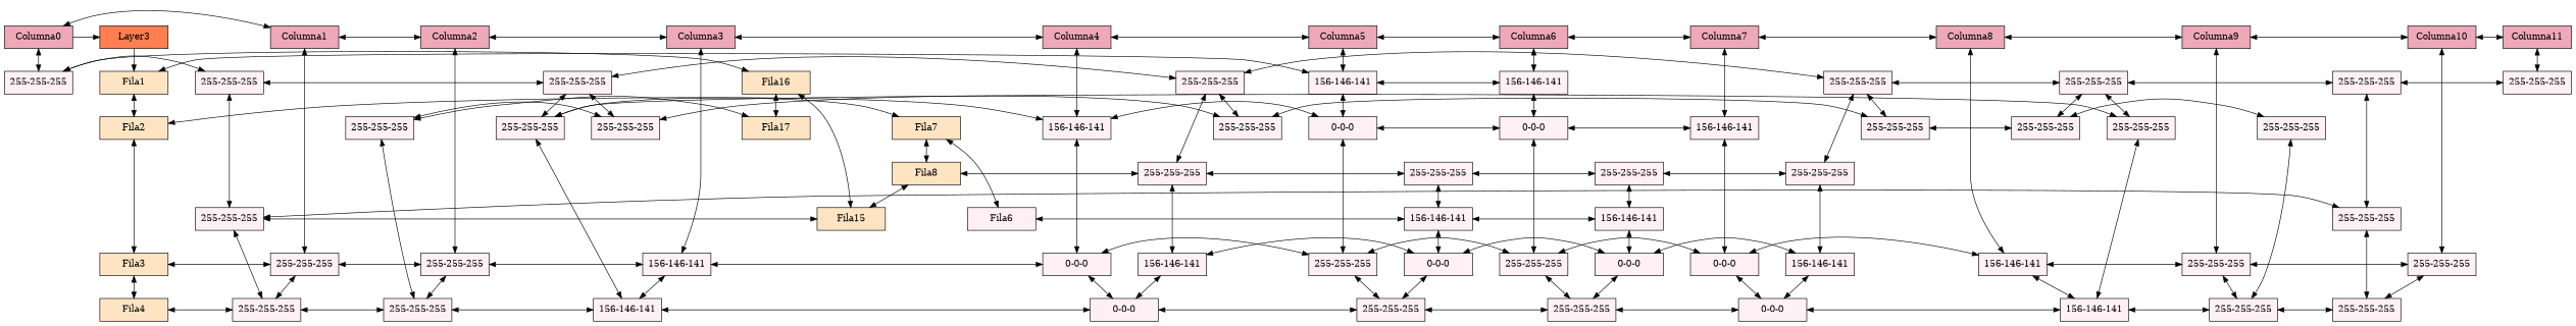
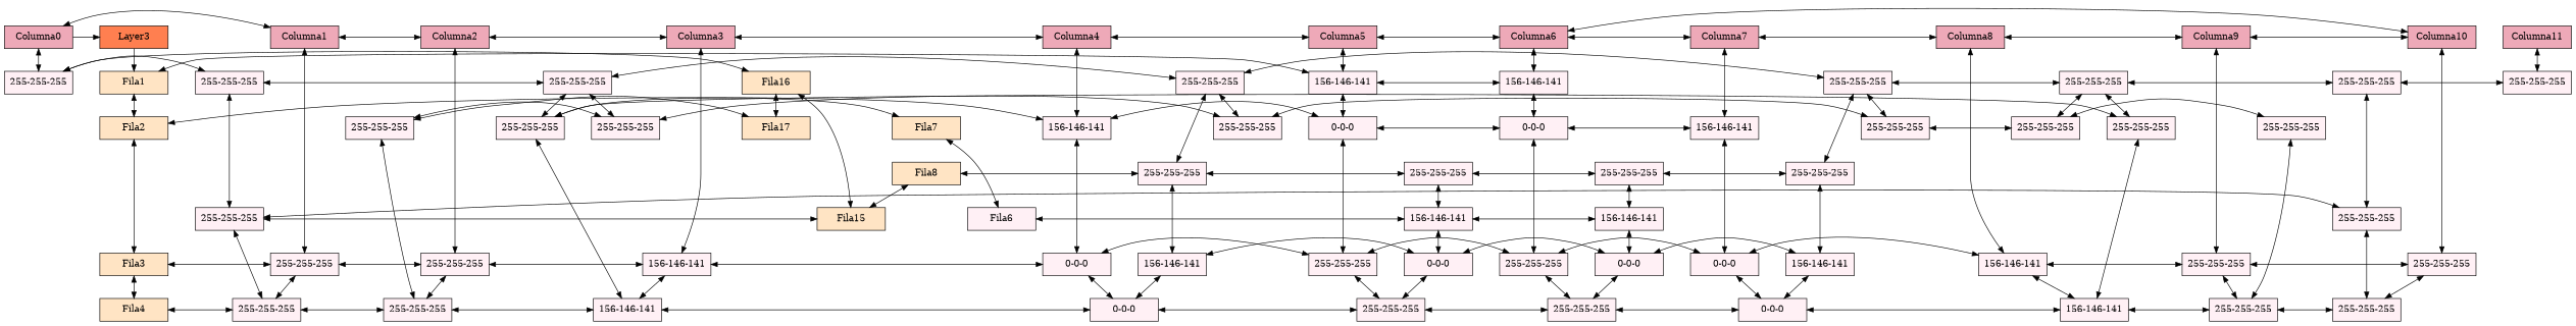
  digraph {
    nodesep=0.6
    ranksep=0.5
    node [fillcolor=lavenderblush1 group=0 shape=box style=filled]
    edge [dir=both]
    n1 [fillcolor=coral label=Layer3 width=1.5]
    n2 [fillcolor=pink2 group=1 label=Columna0 width=1.5]
    n3 [fillcolor=pink2 group=2 label=Columna1 width=1.5]
    n4 [fillcolor=pink2 group=3 label=Columna2 width=1.5]
    n5 [fillcolor=pink2 group=4 label=Columna3 width=1.5]
    n6 [fillcolor=pink2 group=5 label=Columna4 width=1.5]
    n7 [fillcolor=pink2 group=6 label=Columna5 width=1.5]
    n8 [fillcolor=pink2 group=7 label=Columna6 width=1.5]
    n9 [fillcolor=pink2 group=8 label=Columna7 width=1.5]
    n10 [fillcolor=pink2 group=9 label=Columna8 width=1.5]
    n11 [fillcolor=pink2 group=10 label=Columna9 width=1.5]
    n12 [fillcolor=pink2 group=11 label=Columna10 width=1.5]
    n13 [fillcolor=pink2 group=12 label=Columna11 width=1.5]
    n14 [fillcolor=bisque1 label=Fila15 width=1.5]
    n15 [group=2 label="255-255-255" width=1.5]
    n16 [group=11 label="255-255-255" width=1.5]
    n17 [fillcolor=bisque1 label=Fila1 width=1.5]
    n18 [group=6 label="156-146-141" width=1.5]
    n19 [group=7 label="156-146-141" width=1.5]
    n20 [fillcolor=bisque1 label=Fila2 width=1.5]
    n21 [group=5 label="156-146-141" width=1.5]
    n22 [group=6 label="0-0-0" width=1.5]
    n23 [group=7 label="0-0-0" width=1.5]
    n24 [group=8 label="156-146-141" width=1.5]
    n25 [fillcolor=bisque1 label=Fila3 width=1.5]
    n26 [group=2 label="255-255-255" width=1.5]
    n27 [group=3 label="255-255-255" width=1.5]
    n28 [group=4 label="156-146-141" width=1.5]
    n29 [group=5 label="0-0-0" width=1.5]
    n30 [group=6 label="255-255-255" width=1.5]
    n31 [group=7 label="255-255-255" width=1.5]
    n32 [group=8 label="0-0-0" width=1.5]
    n33 [group=9 label="156-146-141" width=1.5]
    n34 [group=10 label="255-255-255" width=1.5]
    n35 [group=11 label="255-255-255" width=1.5]
    n36 [fillcolor=bisque1 label=Fila4 width=1.5]
    n37 [group=2 label="255-255-255" width=1.5]
    n38 [group=3 label="255-255-255" width=1.5]
    n39 [group=4 label="156-146-141" width=1.5]
    n40 [group=5 label="0-0-0" width=1.5]
    n41 [group=6 label="255-255-255" width=1.5]
    n42 [group=7 label="255-255-255" width=1.5]
    n43 [group=8 label="0-0-0" width=1.5]
    n44 [group=9 label="156-146-141" width=1.5]
    n45 [group=10 label="255-255-255" width=1.5]
    n46 [group=11 label="255-255-255" width=1.5]
    n47 [group=5 label="156-146-141" width=1.5]
    n48 [group=6 label="0-0-0" width=1.5]
    n49 [group=7 label="0-0-0" width=1.5]
    n50 [group=8 label="156-146-141" width=1.5]
    n51 [label=Fila6 width=1.5]
    n52 [group=6 label="156-146-141" width=1.5]
    n53 [group=7 label="156-146-141" width=1.5]
    n54 [fillcolor=bisque1 label=Fila7 width=1.5]
    n55 [group=4 label="255-255-255" width=1.5]
    n56 [group=9 label="255-255-255" width=1.5]
    n57 [fillcolor=bisque1 label=Fila8 width=1.5]
    n58 [group=5 label="255-255-255" width=1.5]
    n59 [group=6 label="255-255-255" width=1.5]
    n60 [group=7 label="255-255-255" width=1.5]
    n61 [group=8 label="255-255-255" width=1.5]
    n62 [fillcolor=bisque1 label=Fila16 width=1.5]
    n63 [group=1 label="255-255-255" width=1.5]
    n64 [group=2 label="255-255-255" width=1.5]
    n65 [group=4 label="255-255-255" width=1.5]
    n66 [group=5 label="255-255-255" width=1.5]
    n67 [group=8 label="255-255-255" width=1.5]
    n68 [group=9 label="255-255-255" width=1.5]
    n69 [group=11 label="255-255-255" width=1.5]
    n70 [group=12 label="255-255-255" width=1.5]
    n71 [fillcolor=bisque1 label=Fila17 width=1.5]
    n72 [group=3 label="255-255-255" width=1.5]
    n73 [group=4 label="255-255-255" width=1.5]
    n74 [group=5 label="255-255-255" width=1.5]
    n75 [group=8 label="255-255-255" width=1.5]
    n76 [group=9 label="255-255-255" width=1.5]
    n77 [group=10 label="255-255-255" width=1.5]
    subgraph sub_1 {
      rank=same
      n1
      n2
      n3
      n4
      n5
      n6
      n7
      n8
      n9
      n10
      n11
      n12
      n13
    }
    subgraph sub_2 {
      rank=same
      n14
      n15
      n16
    }
    subgraph sub_3 {
      rank=same
      n17
      n18
      n19
    }
    subgraph sub_4 {
      rank=same
      n20
      n21
      n22
      n23
      n24
    }
    subgraph sub_5 {
      rank=same
      n25
      n26
      n27
      n28
      n29
      n30
      n31
      n32
      n33
      n34
      n35
    }
    subgraph sub_6 {
      rank=same
      n36
      n37
      n38
      n39
      n40
      n41
      n42
      n43
      n44
      n45
      n46
    }
    subgraph sub_7 {
      rank=same
      n47
      n48
      n49
      n50
    }
    subgraph sub_8 {
      rank=same
      n51
      n52
      n53
    }
    subgraph sub_9 {
      rank=same
      n54
      n55
      n56
    }
    subgraph sub_10 {
      rank=same
      n57
      n58
      n59
      n60
      n61
    }
    subgraph sub_11 {
      rank=same
      n62
      n63
      n64
      n65
      n66
      n67
      n68
      n69
      n70
    }
    subgraph sub_12 {
      rank=same
      n71
      n72
      n73
      n74
      n75
      n76
      n77
    }
    n1 -> n17 [dir=""]
    n2 -> n1 [dir=""]
    n2 -> n3
    n2 -> n63
    n3 -> n4
    n3 -> n26
    n4 -> n5
    n4 -> n27
    n5 -> n6
    n5 -> n28
    n6 -> n7
    n6 -> n21
    n7 -> n8
    n7 -> n18
    n8 -> n9
    n8 -> n19
    n9 -> n10
    n9 -> n24
    n10 -> n11
    n10 -> n33
    n11 -> n12
    n11 -> n34
-   n12 -> n13
+   n12 -> n8
    n12 -> n35
    n13 -> n70
    n14 -> n15
    n14 -> n62
    n15 -> n16
    n15 -> n37
    n16 -> n46
    n17 -> n18
    n17 -> n20
    n18 -> n19
    n20 -> n21
    n20 -> n25
    n21 -> n22
    n22 -> n18
    n22 -> n23
    n23 -> n19
    n23 -> n24
    n25 -> n26
    n25 -> n36
    n26 -> n27
    n27 -> n28
    n28 -> n29
    n29 -> n21
    n29 -> n30
    n30 -> n22
    n30 -> n31
    n31 -> n23
    n31 -> n32
    n32 -> n24
    n32 -> n33
    n33 -> n34
    n34 -> n35
    n36 -> n37
    n37 -> n26
    n37 -> n38
    n38 -> n27
    n38 -> n39
    n39 -> n28
    n39 -> n40
    n40 -> n29
    n40 -> n41
    n41 -> n30
    n41 -> n42
    n42 -> n31
    n42 -> n43
    n43 -> n32
    n43 -> n44
    n44 -> n33
    n44 -> n45
    n45 -> n34
    n45 -> n46
    n46 -> n35
    n47 -> n40
    n47 -> n48
    n48 -> n41
    n48 -> n49
    n49 -> n42
    n49 -> n50
    n50 -> n43
    n51 -> n52
    n51 -> n54
    n52 -> n48
    n52 -> n53
    n53 -> n49
    n54 -> n55
-   n54 -> n57
    n55 -> n39
    n55 -> n56
    n56 -> n44
    n57 -> n14
    n57 -> n58
    n58 -> n47
    n58 -> n59
    n59 -> n52
    n59 -> n60
    n60 -> n53
    n60 -> n61
    n61 -> n50
    n62 -> n63
    n62 -> n71
    n63 -> n64
    n64 -> n15
    n64 -> n65
    n65 -> n55
    n65 -> n66
    n66 -> n58
    n66 -> n67
    n67 -> n61
    n67 -> n68
    n68 -> n56
    n68 -> n69
    n69 -> n16
    n69 -> n70
    n71 -> n72
    n72 -> n38
    n72 -> n73
    n73 -> n65
    n73 -> n74
    n74 -> n66
    n74 -> n75
    n75 -> n67
    n75 -> n76
    n76 -> n68
    n76 -> n77
    n77 -> n45
  }
